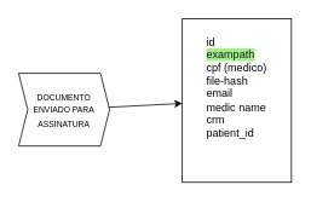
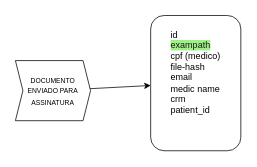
  <mxCell id="0" />
  <mxCell id="1" parent="0" />
  <mxCell id="2" value="" style="edgeStyle=none;html=1;fontSize=9;" parent="1" source="3" target="4" edge="1"><mxGeometry relative="1" as="geometry" /></mxCell>
  <mxCell id="3" value="&lt;font style=&quot;font-size: 9px&quot;&gt;DOCUMENTO ENVIADO PARA ASSINATURA&lt;/font&gt;" style="shape=step;perimeter=stepPerimeter;whiteSpace=wrap;html=1;fixedSize=1;size=10;" parent="1" vertex="1"><mxGeometry x="20" y="80" width="100" height="80" as="geometry" /></mxCell>
- <mxCell id="4" value="&lt;div style=&quot;text-align: left&quot;&gt;&lt;span&gt;id&lt;/span&gt;&lt;/div&gt;&lt;div style=&quot;text-align: left&quot;&gt;&lt;span style=&quot;background-color: rgb(159 , 240 , 134)&quot;&gt;&lt;font color=&quot;#1a1a1a&quot;&gt;exampath&lt;/font&gt;&lt;/span&gt;&lt;/div&gt;&lt;div style=&quot;text-align: left&quot;&gt;&lt;span&gt;cpf (medico)&lt;/span&gt;&lt;/div&gt;&lt;div style=&quot;text-align: left&quot;&gt;file-hash&lt;/div&gt;&lt;div style=&quot;text-align: left&quot;&gt;email&lt;/div&gt;&lt;div style=&quot;text-align: left&quot;&gt;medic name&lt;/div&gt;&lt;div style=&quot;text-align: left&quot;&gt;crm&lt;/div&gt;&lt;div style=&quot;text-align: left&quot;&gt;patient_id&lt;/div&gt;&lt;div style=&quot;text-align: left&quot;&gt;&lt;br&gt;&lt;/div&gt;&lt;div style=&quot;text-align: left&quot;&gt;&lt;br&gt;&lt;/div&gt;" style="whiteSpace=wrap;html=1;" parent="1" vertex="1"><mxGeometry x="200" y="20" width="120" height="180" as="geometry" /></mxCell>
+ <mxCell id="4" value="&lt;div style=&quot;text-align: left&quot;&gt;&lt;span&gt;id&lt;/span&gt;&lt;/div&gt;&lt;div style=&quot;text-align: left&quot;&gt;&lt;span style=&quot;background-color: rgb(159 , 240 , 134)&quot;&gt;&lt;font color=&quot;#1a1a1a&quot;&gt;exampath&lt;/font&gt;&lt;/span&gt;&lt;/div&gt;&lt;div style=&quot;text-align: left&quot;&gt;&lt;span&gt;cpf (medico)&lt;/span&gt;&lt;/div&gt;&lt;div style=&quot;text-align: left&quot;&gt;file-hash&lt;/div&gt;&lt;div style=&quot;text-align: left&quot;&gt;email&lt;/div&gt;&lt;div style=&quot;text-align: left&quot;&gt;medic name&lt;/div&gt;&lt;div style=&quot;text-align: left&quot;&gt;crm&lt;/div&gt;&lt;div style=&quot;text-align: left&quot;&gt;patient_id&lt;/div&gt;&lt;div style=&quot;text-align: left&quot;&gt;&lt;br&gt;&lt;/div&gt;&lt;div style=&quot;text-align: left&quot;&gt;&lt;br&gt;&lt;/div&gt;" style="whiteSpace=wrap;html=1;rounded=1;" parent="1" vertex="1"><mxGeometry x="200" y="20" width="120" height="180" as="geometry" /></mxCell>
